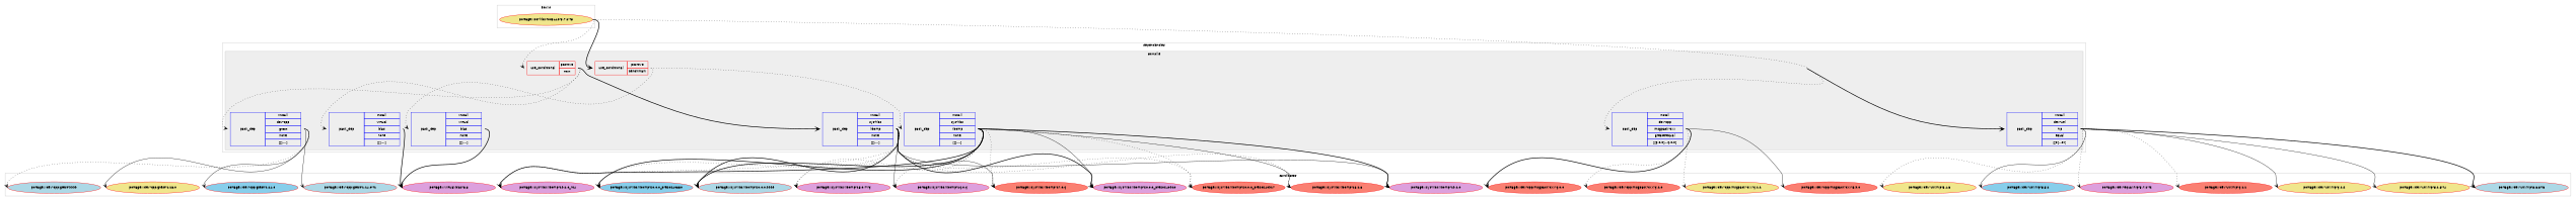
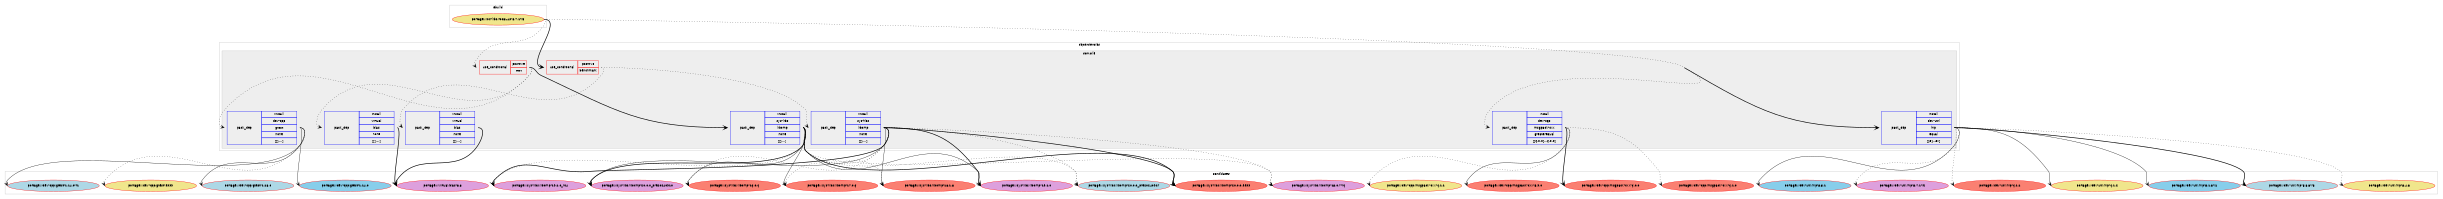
  digraph {
    compound=true
    concentrate=true
    fontname=Helvetica
    fontsize=10
    newrank=true
    rankdir=TB
    ranksep=1.5
    node [color=red fontname=Helvetica fontsize=10 style=filled]
    edge [arrowhead=vee headport=w style=dotted tailport=e weight=100]
    n1 [fillcolor=khaki label="portage://sci-libs/rocBLAS-5.7.1-r5" width=4]
    n2 [color=blue label=<<TABLE BORDER="0" CELLBORDER="1" CELLSPACING="0" CELLPADDING="4" WIDTH="220"><TR><TD ROWSPAN="6" CELLPADDING="30">pack_dep</TD></TR><TR><TD WIDTH="110">install</TD></TR><TR><TD>virtual</TD></TR><TR><TD>blas</TD></TR><TR><TD>none</TD></TR><TR><TD>[[],,,,]</TD></TR></TABLE>> shape=none style=""]
    n3 [color=blue label=<<TABLE BORDER="0" CELLBORDER="1" CELLSPACING="0" CELLPADDING="4" WIDTH="220"><TR><TD ROWSPAN="6" CELLPADDING="30">pack_dep</TD></TR><TR><TD WIDTH="110">install</TD></TR><TR><TD>sys-libs</TD></TR><TR><TD>libomp</TD></TR><TR><TD>none</TD></TR><TR><TD>[[],,,,]</TD></TR></TABLE>> shape=none style=""]
    n4 [label=<<TABLE BORDER="0" CELLBORDER="1" CELLSPACING="0" CELLPADDING="4"><TR><TD ROWSPAN="3" CELLPADDING="10">use_conditional</TD></TR><TR><TD>positive</TD></TR><TR><TD>benchmark</TD></TR></TABLE>> shape=none style=""]
    n5 [color=blue label=<<TABLE BORDER="0" CELLBORDER="1" CELLSPACING="0" CELLPADDING="4" WIDTH="220"><TR><TD ROWSPAN="6" CELLPADDING="30">pack_dep</TD></TR><TR><TD WIDTH="110">install</TD></TR><TR><TD>virtual</TD></TR><TR><TD>blas</TD></TR><TR><TD>none</TD></TR><TR><TD>[[],,,,]</TD></TR></TABLE>> shape=none style=""]
    n6 [color=blue label=<<TABLE BORDER="0" CELLBORDER="1" CELLSPACING="0" CELLPADDING="4" WIDTH="220"><TR><TD ROWSPAN="6" CELLPADDING="30">pack_dep</TD></TR><TR><TD WIDTH="110">install</TD></TR><TR><TD>dev-cpp</TD></TR><TR><TD>gtest</TD></TR><TR><TD>none</TD></TR><TR><TD>[[],,,,]</TD></TR></TABLE>> shape=none style=""]
    n7 [color=blue label=<<TABLE BORDER="0" CELLBORDER="1" CELLSPACING="0" CELLPADDING="4" WIDTH="220"><TR><TD ROWSPAN="6" CELLPADDING="30">pack_dep</TD></TR><TR><TD WIDTH="110">install</TD></TR><TR><TD>sys-libs</TD></TR><TR><TD>libomp</TD></TR><TR><TD>none</TD></TR><TR><TD>[[],,,,]</TD></TR></TABLE>> shape=none style=""]
    n8 [label=<<TABLE BORDER="0" CELLBORDER="1" CELLSPACING="0" CELLPADDING="4"><TR><TD ROWSPAN="3" CELLPADDING="10">use_conditional</TD></TR><TR><TD>positive</TD></TR><TR><TD>test</TD></TR></TABLE>> shape=none style=""]
    n9 [color=blue label=<<TABLE BORDER="0" CELLBORDER="1" CELLSPACING="0" CELLPADDING="4" WIDTH="220"><TR><TD ROWSPAN="6" CELLPADDING="30">pack_dep</TD></TR><TR><TD WIDTH="110">install</TD></TR><TR><TD>dev-cpp</TD></TR><TR><TD>msgpack-cxx</TD></TR><TR><TD>greaterequal</TD></TR><TR><TD>[[6,0,0],,,6.0.0]</TD></TR></TABLE>> shape=none style=""]
    n10 [color=blue label=<<TABLE BORDER="0" CELLBORDER="1" CELLSPACING="0" CELLPADDING="4" WIDTH="220"><TR><TD ROWSPAN="6" CELLPADDING="30">pack_dep</TD></TR><TR><TD WIDTH="110">install</TD></TR><TR><TD>dev-util</TD></TR><TR><TD>hip</TD></TR><TR><TD>equal</TD></TR><TR><TD>[[5],,,5*]</TD></TR></TABLE>> shape=none style=""]
    n11 [fillcolor=plum label="portage://virtual/blas-3.8" width=4]
-   n12 [fillcolor=lightblue label="portage://sys-libs/libomp-20.0.0.9999" width=4]
-   n13 [fillcolor=salmon label="portage://sys-libs/libomp-20.0.0_pre20240917" width=4]
+   n12 [fillcolor=salmon label="portage://sys-libs/libomp-20.0.0.9999" width=4]
+   n13 [fillcolor=lightblue label="portage://sys-libs/libomp-20.0.0_pre20240917" width=4]
    n14 [fillcolor=plum label="portage://sys-libs/libomp-20.0.0_pre20240910" width=4]
-   n15 [fillcolor=skyblue label="portage://sys-libs/libomp-20.0.0_pre20240830" width=4]
    n16 [fillcolor=plum label="portage://sys-libs/libomp-19.1.0_rc4" width=4]
    n17 [fillcolor=plum label="portage://sys-libs/libomp-19.1.0" width=4]
    n18 [fillcolor=salmon label="portage://sys-libs/libomp-18.1.8" width=4]
    n19 [fillcolor=salmon label="portage://sys-libs/libomp-17.0.6" width=4]
-   n20 [fillcolor=plum label="portage://sys-libs/libomp-16.0.6" width=4]
+   n20 [fillcolor=salmon label="portage://sys-libs/libomp-16.0.6" width=4]
    n21 [fillcolor=plum label="portage://sys-libs/libomp-15.0.7-r6" width=4]
-   n22 [fillcolor=lightblue label="portage://dev-cpp/gtest-9999" width=4]
+   n22 [fillcolor=khaki label="portage://dev-cpp/gtest-9999" width=4]
    n23 [fillcolor=lightblue label="portage://dev-cpp/gtest-1.14.0-r1" width=4]
    n24 [fillcolor=skyblue label="portage://dev-cpp/gtest-1.14.0" width=4]
-   n25 [fillcolor=khaki label="portage://dev-cpp/gtest-1.13.0" width=4]
+   n25 [fillcolor=lightblue label="portage://dev-cpp/gtest-1.13.0" width=4]
    n26 [fillcolor=khaki label="portage://dev-cpp/msgpack-cxx-6.1.1" width=4]
    n27 [fillcolor=salmon label="portage://dev-cpp/msgpack-cxx-6.1.0" width=4]
    n28 [fillcolor=salmon label="portage://dev-cpp/msgpack-cxx-6.0.0" width=4]
    n29 [fillcolor=salmon label="portage://dev-cpp/msgpack-cxx-5.9.0" width=4]
    n30 [fillcolor=khaki label="portage://dev-util/hip-6.1.2" width=4]
    n31 [fillcolor=salmon label="portage://dev-util/hip-6.1.1" width=4]
-   n32 [fillcolor=plum label="portage://dev-equal/hip-5.7.1-r2" width=4]
+   n32 [fillcolor=plum label="portage://dev-util/hip-5.7.1-r2" width=4]
    n33 [fillcolor=skyblue label="portage://dev-util/hip-5.5.1" width=4]
    n34 [fillcolor=khaki label="portage://dev-util/hip-5.4.3" width=4]
    n35 [fillcolor=lightblue label="portage://dev-util/hip-5.3.3-r3" width=4]
-   n36 [fillcolor=khaki label="portage://dev-util/hip-5.1.3-r4" width=4]
+   n36 [fillcolor=skyblue label="portage://dev-util/hip-5.1.3-r4" width=4]
    subgraph cluster_1 {
      color=gray
      label=<<i>ebuild</i>>
      n1
    }
    subgraph cluster_2 {
      color=gray
      label=<<i>dependencies</i>>
      subgraph cluster_3 {
        color=gray
        fillcolor="#eeeeee"
        label=<<i>compile</i>>
        style=filled
        subgraph sub_4 {
          color=gray
          fillcolor="#eeeeee"
          label=<<i>compile</i>>
          style=filled
          n4
          subgraph sub_5 {
            color=gray
            fillcolor="#eeeeee"
            label=<<i>compile</i>>
            style=filled
            n2
          }
          subgraph sub_6 {
            color=gray
            fillcolor="#eeeeee"
            label=<<i>compile</i>>
            style=filled
            n3
          }
        }
        subgraph sub_7 {
          color=gray
          fillcolor="#eeeeee"
          label=<<i>compile</i>>
          style=filled
          n8
          subgraph sub_8 {
            color=gray
            fillcolor="#eeeeee"
            label=<<i>compile</i>>
            style=filled
            n5
          }
          subgraph sub_9 {
            color=gray
            fillcolor="#eeeeee"
            label=<<i>compile</i>>
            style=filled
            n6
          }
          subgraph sub_10 {
            color=gray
            fillcolor="#eeeeee"
            label=<<i>compile</i>>
            style=filled
            n7
          }
        }
        subgraph sub_11 {
          color=gray
          fillcolor="#eeeeee"
          label=<<i>compile</i>>
          style=filled
          n9
        }
        subgraph sub_12 {
          color=gray
          fillcolor="#eeeeee"
          label=<<i>compile</i>>
          style=filled
          n10
        }
      }
      subgraph cluster_13 {
        color=gray
        fillcolor="#eeeeee"
        label=<<i>compile and run</i>>
        style=filled
      }
      subgraph cluster_14 {
        color=gray
        fillcolor="#eeeeee"
        label=<<i>run</i>>
        style=filled
      }
    }
    subgraph cluster_15 {
      color=gray
      label=<<i>candidates</i>>
      rank=same
      subgraph sub_16 {
        color=black
        label=<<i>candidates</i>>
        nodesep=1
        rank=same
        n11
      }
      subgraph sub_17 {
        color=black
        label=<<i>candidates</i>>
        nodesep=1
        rank=same
        n12
        n13
        n14
-       n15
        n16
        n17
        n18
        n19
        n20
        n21
      }
      subgraph sub_18 {
        color=black
        label=<<i>candidates</i>>
        nodesep=1
        rank=same
        n11
      }
      subgraph sub_19 {
        color=black
        label=<<i>candidates</i>>
        nodesep=1
        rank=same
        n22
        n23
        n24
        n25
      }
      subgraph sub_20 {
        color=black
        label=<<i>candidates</i>>
        nodesep=1
        rank=same
        n12
        n13
        n14
-       n15
        n16
        n17
        n18
        n19
        n20
        n21
      }
      subgraph sub_21 {
        color=black
        label=<<i>candidates</i>>
        nodesep=1
        rank=same
        n26
        n27
        n28
        n29
      }
      subgraph sub_22 {
        color=black
        label=<<i>candidates</i>>
        nodesep=1
        rank=same
        n30
        n31
        n32
        n33
        n34
        n35
        n36
      }
    }
    n1 -> n4 [style=bold weight=20]
    n1 -> n8 [weight=20]
    n1 -> n9 [weight=20]
    n1 -> n10 [style=bold weight=20]
    n2 -> n11 [style=bold]
    n3 -> n12 [style=bold]
    n3 -> n13
    n3 -> n14 [style=solid]
-   n3 -> n15 [style=bold]
    n3 -> n16 [style=bold]
    n3 -> n17 [style=bold]
    n3 -> n18 [style=solid]
    n3 -> n19
    n3 -> n20
    n3 -> n21
    n4 -> n2 [weight=20]
    n4 -> n3 [weight=20]
    n5 -> n11 [style=bold]
    n6 -> n22
    n6 -> n23 [style=solid]
    n6 -> n24 [style=solid]
    n6 -> n25 [style=solid]
    n7 -> n12 [style=bold]
    n7 -> n13
    n7 -> n14 [style=bold]
-   n7 -> n15
    n7 -> n16
    n7 -> n17 [style=solid]
    n7 -> n18
    n7 -> n19 [style=solid]
    n7 -> n20 [style=solid]
    n7 -> n21
    n8 -> n5 [weight=20]
    n8 -> n6 [weight=20]
    n8 -> n7 [style=bold weight=20]
    n9 -> n26
    n9 -> n27
    n9 -> n28 [style=bold]
    n9 -> n29 [style=solid]
    n10 -> n30 [style=solid]
    n10 -> n31
    n10 -> n32
    n10 -> n33 [style=solid]
    n10 -> n34
    n10 -> n35 [style=bold]
    n10 -> n36 [style=solid]
  }
